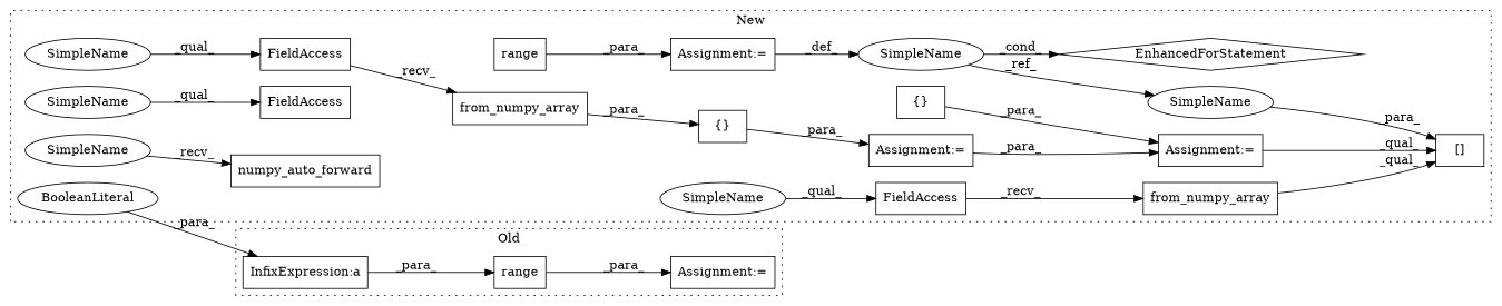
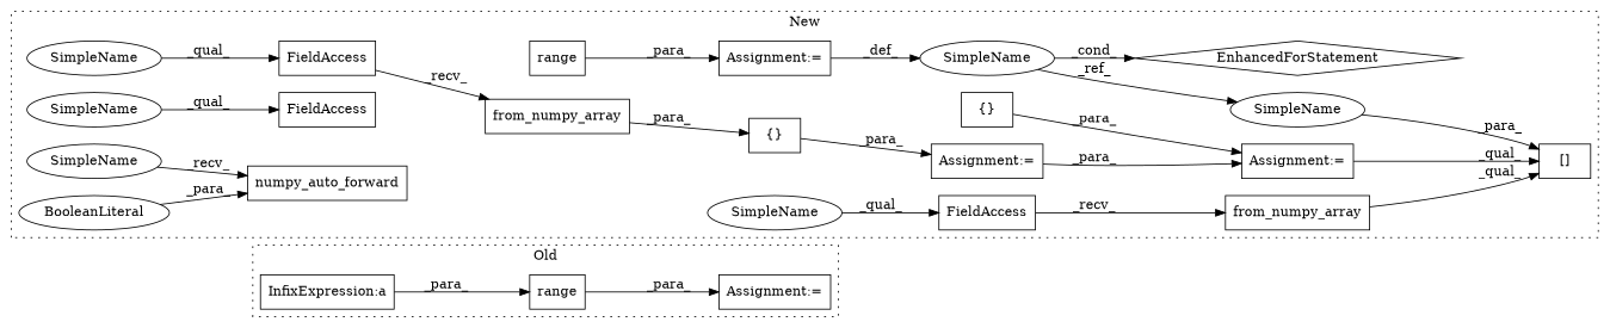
  digraph {
    rankdir=LR
    node [a=42 l=6 s="6296,6374" shape=box]
    n1 [a=32 l="6,1" label=range s="5605,5638"]
    n2 [a=27 l=3 label="InfixExpression:a" s=5621]
    n3 [a=7 l=50 label="Assignment:=" s=5598]
    n4 [a=32 l="17,1" label=from_numpy_array s="5732,5750"]
    n5 [a=2 l="6,1" label="[]" s="6446,6453"]
    n6 [l=1 label=SimpleName s=6353 shape=ellipse]
    n7 [a=70 l="53,2" label=EnhancedForStatement shape=diamond]
    n8 [a=4 l="1,1" label="{}" s="5550,5585"]
    n9 [a=22 l=14 label=FieldAccess s=5717]
    n10 [a=22 l=14 label=FieldAccess s=5551]
    n11 [a=32 l="17,1" label=numpy_auto_forward s="5860,5881"]
    n12 [a=4 l="1,1" label="{}" s="5617,5653"]
    n13 [a=22 l=14 label=FieldAccess s=5618]
    n14 [a=32 l="6,1" label=range s="6357,6373"]
    n15 [a=9 l=4 label=BooleanLiteral s=5877 shape=ellipse]
    n16 [a=7 l=1 label="Assignment:=" s=5540]
    n17 [a=7 l="53,2" label="Assignment:="]
    n18 [a=7 l=2 label="Assignment:=" s=5606]
    n19 [a=32 l="17,1" label=from_numpy_array s="5566,5584"]
    n20 [l=1 label=SimpleName s=6452 shape=ellipse]
    n21 [label=SimpleName s=5717 shape=ellipse]
    n22 [label=SimpleName s=5551 shape=ellipse]
    n23 [label=SimpleName s=5853 shape=ellipse]
    n24 [label=SimpleName s=5618 shape=ellipse]
    subgraph cluster_1 {
      label=Old
      style=dotted
      n1
      n2
      n3
    }
    subgraph cluster_2 {
      label=New
      style=dotted
      n4
      n5
      n6
      n7
      n8
      n9
      n10
      n11
      n12
      n13
      n14
      n15
      n16
      n17
      n18
      n19
      n20
      n21
      n22
      n23
      n24
    }
    n1 -> n3 [label=_para_]
    n2 -> n1 [label=_para_]
    n4 -> n5 [label=_qual_]
    n6 -> n7 [label=_cond_]
    n6 -> n20 [label=_ref_]
    n8 -> n16 [label=_para_]
    n9 -> n4 [label=_recv_]
    n10 -> n19 [label=_recv_]
    n12 -> n18 [label=_para_]
    n14 -> n17 [label=_para_]
-   n15 -> n2 [label=_para_]
+   n15 -> n11 [label=_para_]
    n16 -> n18 [label=_para_]
    n17 -> n6 [label=_def_]
    n18 -> n5 [label=_qual_]
    n19 -> n8 [label=_para_]
    n20 -> n5 [label=_para_]
    n21 -> n9 [label=_qual_]
    n22 -> n10 [label=_qual_]
    n23 -> n11 [label=_recv_]
    n24 -> n13 [label=_qual_]
  }
